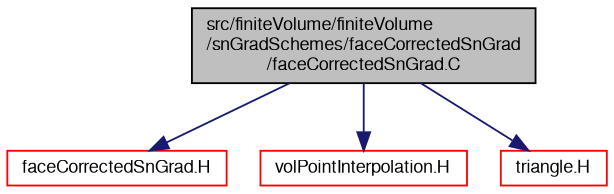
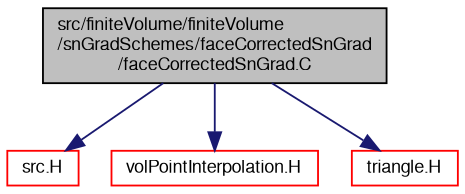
  digraph {
    node [color=red fontname=FreeSans fontsize=10 shape=record]
    edge [color=midnightblue fontname=FreeSans fontsize=10 labelfontname=FreeSans labelfontsize=10 style=solid]
    n1 [color=black fillcolor=grey75 fontcolor=black height=0.2 label="src/finiteVolume/finiteVolume\l/snGradSchemes/faceCorrectedSnGrad\l/faceCorrectedSnGrad.C" style=filled width=0.4]
-   n2 [height=0.2 label="faceCorrectedSnGrad.H" width=0.4]
+   n2 [height=0.2 label="src.H" width=0.4]
    n3 [height=0.2 label="volPointInterpolation.H" width=0.4]
    n4 [height=0.2 label="triangle.H" width=0.4]
    n1 -> n2
    n1 -> n3
    n1 -> n4
  }
